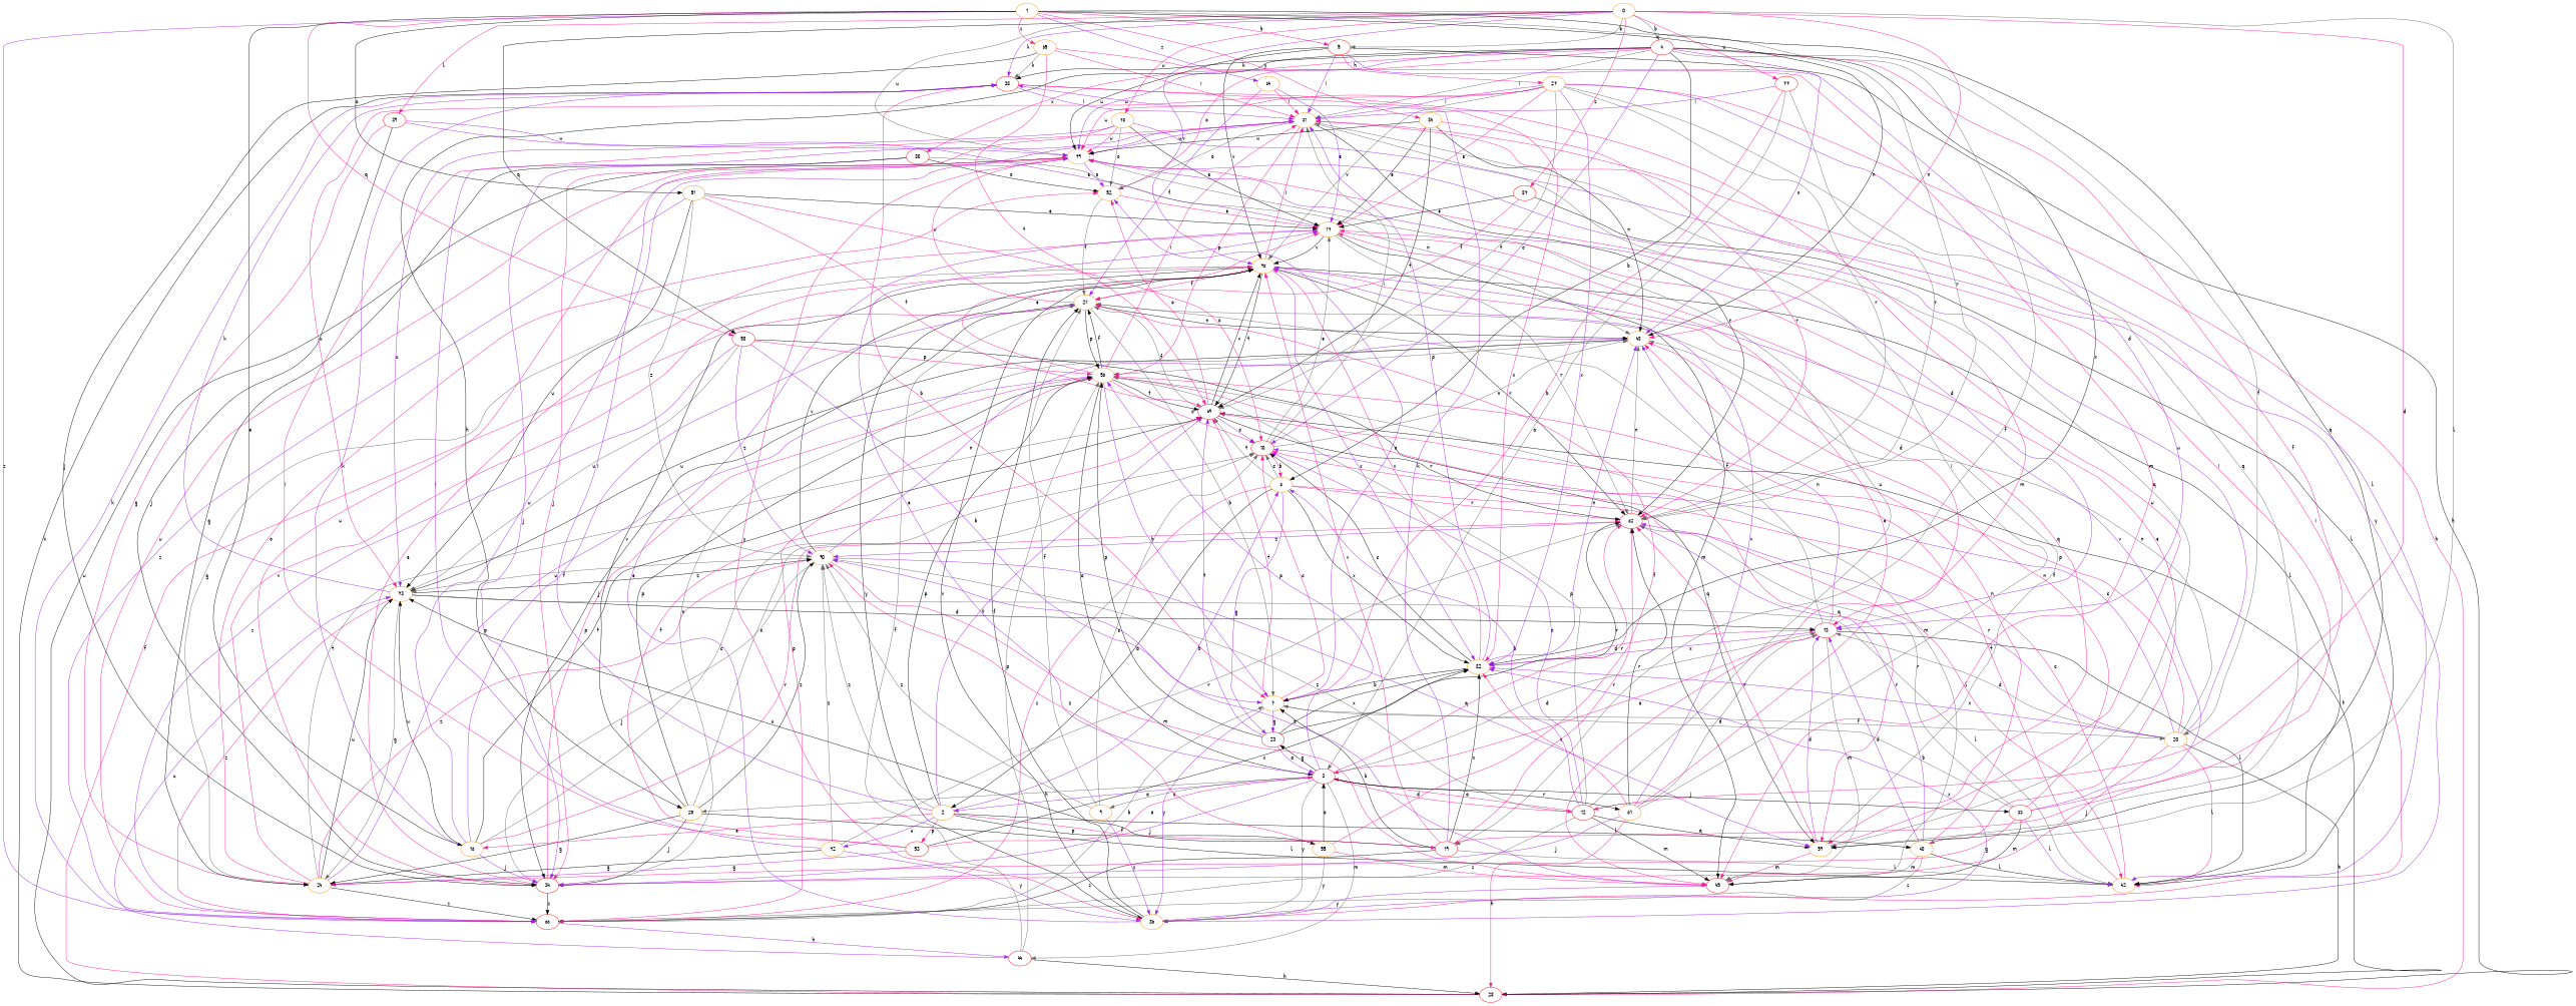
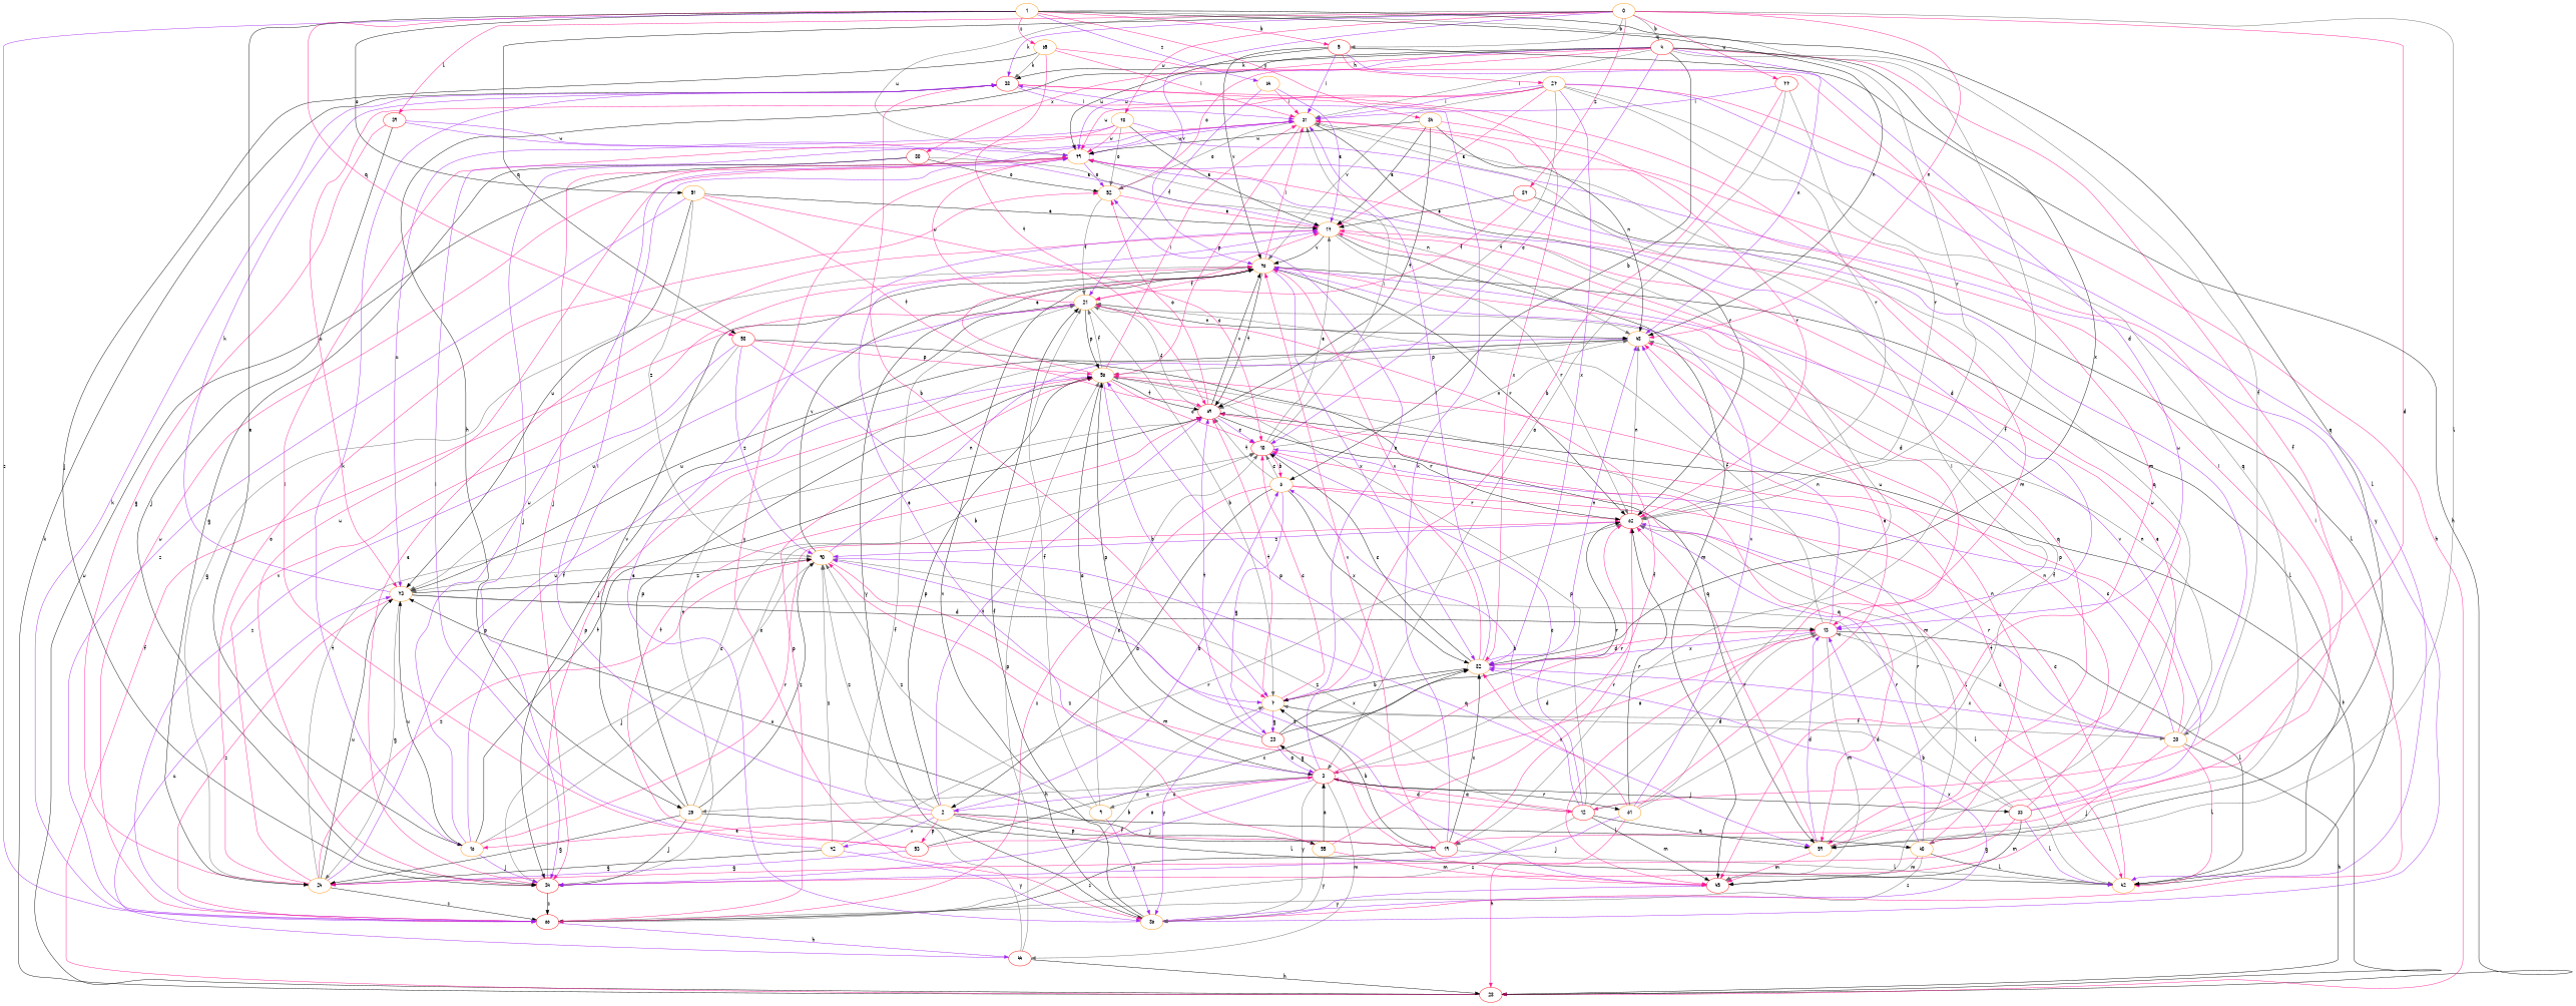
  strict digraph {
    fontname="Patrick Hand"
    node [color=darkorange fontname="Patrick Hand"]
    edge [color=deeppink fontname="Patrick Hand"]
    4 [color=red]
    0
    5 [color=red]
    12 [color=red]
    38 [color=red]
    39 [color=red]
    40
    48
    58 [color=red]
    76
    77 [color=red]
    78
    79
    87 [color=red]
    19 [color=red]
    6
    31
    25
    62 [color=red]
    10 [color=red]
    20
    52
    80 [color=red]
    82
    13 [color=red]
    27
    28 [color=red]
    59
    66 [color=red]
    56
    90
    3 [color=red]
    45 [color=red]
    7
    17
    34 [color=red]
    24
    42
    73
    69 [color=red]
    86
    21
    1
    n44 [label=16]
    51
    64
    65
    84
    44 [color=red]
    2
    53 [color=red]
    55
    72
    23 [color=red]
    9
    33 [color=red]
    61
    4 -> 38 [color=black label=k]
    4 -> 48 [color=purple label=n]
    4 -> 79 [color=purple label=w]
    4 -> 19 [label=f]
    4 -> 6 [color=black label=b]
    4 -> 31 [color=gray40 label=i]
    4 -> 25 [color=black label=h]
    4 -> 62 [color=gray40 label=r]
    4 -> 10 [color=purple label=c]
    4 -> 20 [color=gray40 label=f]
    4 -> 52 [label=o]
    4 -> 80 [label=x]
    4 -> 82 [color=black label=x]
    0 -> 4 [color=gray40 label=b]
    0 -> 5 [color=gray40 label=b]
    0 -> 12 [label=d]
    0 -> 38 [color=purple label=k]
    0 -> 39 [label=l]
    0 -> 40 [color=gray40 label=l]
    0 -> 48 [label=n]
    0 -> 58 [color=black label=q]
    0 -> 76 [color=purple label=v]
    0 -> 77 [label=w]
    0 -> 78 [label=w]
    0 -> 79 [color=gray40 label=w]
    0 -> 87 [label=z]
    5 -> 76 [color=black label=v]
    5 -> 79 [color=black label=w]
    5 -> 31 [color=purple label=i]
    5 -> 13 [color=purple label=d]
    5 -> 27 [label=h]
    5 -> 28 [color=black label=h]
    12 -> 79 [color=gray40 label=w]
    12 -> 6 [color=purple label=b]
    12 -> 10 [color=purple label=c]
    12 -> 13 [color=gray40 label=d]
    12 -> 59 [color=black label=q]
    12 -> 66 [color=gray40 label=s]
    12 -> 56 [color=gray40 label=p]
    12 -> 90 [color=gray40 label=z]
    12 -> 3 [label=a]
    12 -> 45 [color=black label=m]
    38 -> 31 [color=purple label=i]
    38 -> 82 [label=x]
    38 -> 45 [label=m]
    38 -> 7 [label=b]
    39 -> 79 [color=purple label=w]
    39 -> 17 [color=purple label=e]
    39 -> 34 [color=black label=j]
    39 -> 24 [label=g]
    40 -> 48 [label=n]
    40 -> 62 [color=purple label=r]
    40 -> 13 [color=purple label=d]
    40 -> 66 [color=gray40 label=s]
    40 -> 45 [color=gray40 label=m]
    40 -> 17 [label=e]
    40 -> 42 [color=black label=l]
    48 -> 56 [color=gray40 label=p]
    48 -> 73 [color=black label=u]
    58 -> 59 [color=black label=q]
    58 -> 66 [color=purple label=s]
    58 -> 56 [label=p]
    58 -> 90 [color=purple label=z]
    58 -> 7 [color=purple label=b]
    58 -> 73 [color=gray40 label=u]
    76 -> 31 [label=i]
    76 -> 62 [color=black label=r]
    76 -> 82 [color=purple label=x]
    76 -> 13 [label=d]
    76 -> 24 [color=gray40 label=g]
    76 -> 42 [color=black label=l]
    76 -> 69 [color=black label=t]
    76 -> 86 [color=black label=y]
    76 -> 21 [label=f]
    77 -> 31 [color=purple label=i]
    77 -> 62 [color=gray40 label=r]
    77 -> 3 [color=gray40 label=a]
    77 -> 7 [label=b]
    78 -> 79 [label=w]
    78 -> 52 [color=gray40 label=o]
    78 -> 17 [color=black label=e]
    78 -> 34 [label=j]
    78 -> 73 [color=purple label=u]
    78 -> 86 [color=purple label=y]
    79 -> 52 [color=purple label=o]
    79 -> 13 [color=purple label=d]
    79 -> 86 [label=y]
    87 -> 17 [color=black label=e]
    87 -> 42 [color=black label=l]
    87 -> 21 [label=f]
    19 -> 38 [color=purple label=k]
    19 -> 76 [label=v]
    19 -> 62 [label=r]
    19 -> 82 [color=black label=x]
    19 -> 66 [color=black label=s]
    19 -> 7 [color=black label=b]
    19 -> 42 [color=gray40 label=l]
    19 -> 73 [color=black label=u]
    6 -> 62 [label=r]
    6 -> 10 [color=gray40 label=c]
    6 -> 82 [color=black label=x]
    6 -> 66 [label=s]
    6 -> 42 [label=l]
    6 -> 69 [color=gray40 label=t]
    6 -> 2 [color=black label=a]
    6 -> 23 [color=purple label=g]
    31 -> 79 [color=purple label=w]
    31 -> 62 [color=black label=r]
    31 -> 52 [color=gray40 label=o]
    31 -> 59 [color=gray40 label=q]
    31 -> 56 [label=p]
    25 -> 76 [color=black label=v]
    25 -> 10 [color=gray40 label=c]
    25 -> 56 [color=black label=p]
    25 -> 90 [color=black label=z]
    25 -> 34 [color=black label=j]
    25 -> 24 [color=black label=g]
    25 -> 42 [color=black label=l]
    62 -> 48 [color=gray40 label=n]
    62 -> 90 [color=purple label=z]
    10 -> 48 [color=gray40 label=n]
    10 -> 6 [label=b]
    10 -> 31 [color=gray40 label=i]
    10 -> 17 [color=gray40 label=e]
    20 -> 48 [color=gray40 label=n]
    20 -> 79 [color=purple label=w]
    20 -> 62 [color=purple label=r]
    20 -> 10 [color=purple label=c]
    20 -> 82 [color=purple label=x]
    20 -> 13 [color=gray40 label=d]
    20 -> 28 [color=black label=h]
    20 -> 56 [label=p]
    20 -> 34 [label=j]
    20 -> 42 [label=l]
    52 -> 17 [label=e]
    52 -> 21 [color=gray40 label=f]
    80 -> 48 [color=gray40 label=n]
    80 -> 52 [color=black label=o]
    80 -> 34 [color=purple label=j]
    80 -> 24 [color=black label=g]
    82 -> 48 [color=purple label=n]
    82 -> 76 [label=v]
    82 -> 31 [color=purple label=i]
    82 -> 10 [color=black label=c]
    82 -> 13 [label=d]
    82 -> 7 [color=black label=b]
    13 -> 48 [color=purple label=n]
    13 -> 82 [color=purple label=x]
    13 -> 3 [label=a]
    13 -> 45 [color=gray40 label=m]
    13 -> 42 [color=black label=l]
    13 -> 21 [color=gray40 label=f]
    27 -> 76 [color=gray40 label=v]
    27 -> 79 [label=w]
    27 -> 31 [color=purple label=i]
    27 -> 62 [color=gray40 label=r]
    27 -> 82 [color=purple label=x]
    27 -> 28 [label=h]
    27 -> 59 [color=gray40 label=q]
    27 -> 17 [label=e]
    27 -> 42 [color=purple label=l]
    27 -> 73 [label=u]
    27 -> 69 [color=gray40 label=t]
    28 -> 38 [color=black label=k]
    28 -> 79 [color=black label=w]
    28 -> 69 [color=black label=t]
    28 -> 21 [label=f]
    59 -> 79 [label=w]
    59 -> 62 [label=r]
    59 -> 13 [color=purple label=d]
    59 -> 45 [label=m]
    59 -> 21 [color=gray40 label=f]
    66 -> 38 [color=purple label=k]
    66 -> 79 [label=w]
    66 -> 56 [label=p]
    66 -> 7 [color=gray40 label=b]
    66 -> 44 [color=purple label=h]
    56 -> 31 [label=i]
    56 -> 10 [label=c]
    56 -> 59 [label=q]
    56 -> 3 [color=black label=a]
    56 -> 45 [color=gray40 label=m]
    56 -> 7 [color=purple label=b]
    56 -> 17 [label=e]
    56 -> 69 [color=black label=t]
-   56 -> 21 [color=black label=f]
+   56 -> 21 [color=gray40 label=f]
    90 -> 48 [color=purple label=n]
    90 -> 76 [color=black label=v]
    90 -> 59 [color=purple label=q]
    90 -> 45 [label=m]
    90 -> 34 [color=gray40 label=j]
    90 -> 73 [color=gray40 label=u]
    3 -> 12 [label=d]
    3 -> 25 [color=gray40 label=h]
    3 -> 62 [label=r]
    3 -> 13 [color=gray40 label=d]
    3 -> 56 [color=purple label=p]
    3 -> 17 [color=purple label=e]
    3 -> 34 [color=purple label=j]
    3 -> 86 [color=gray40 label=y]
    3 -> 44 [color=gray40 label=m]
    3 -> 2 [color=purple label=a]
    3 -> 23 [color=black label=g]
    3 -> 9 [color=gray40 label=c]
    3 -> 33 [color=black label=j]
    3 -> 61 [color=black label=r]
    45 -> 90 [color=purple label=z]
    45 -> 86 [color=purple label=y]
    7 -> 10 [label=c]
    7 -> 20 [color=gray40 label=f]
    7 -> 52 [color=purple label=o]
    7 -> 69 [label=t]
    7 -> 86 [color=purple label=y]
    7 -> 23 [color=purple label=g]
    17 -> 76 [color=black label=v]
    17 -> 62 [color=gray40 label=r]
    17 -> 59 [label=q]
    17 -> 45 [color=black label=m]
    34 -> 48 [color=gray40 label=n]
    34 -> 79 [label=w]
    34 -> 66 [color=black label=s]
    34 -> 56 [label=p]
    34 -> 17 [label=e]
    24 -> 76 [label=v]
    24 -> 52 [label=o]
    24 -> 66 [color=black label=s]
    24 -> 56 [color=purple label=p]
    24 -> 90 [label=z]
    24 -> 73 [color=black label=u]
    24 -> 69 [color=gray40 label=t]
    42 -> 10 [label=c]
    42 -> 69 [label=t]
    73 -> 38 [color=purple label=k]
    73 -> 13 [color=black label=d]
    73 -> 66 [label=s]
    73 -> 90 [color=black label=z]
    73 -> 24 [color=gray40 label=g]
    73 -> 42 [color=gray40 label=l]
    69 -> 76 [color=black label=v]
    69 -> 62 [color=black label=r]
    69 -> 10 [color=purple label=c]
    69 -> 52 [label=o]
    69 -> 21 [color=gray40 label=f]
    86 -> 76 [color=black label=v]
    86 -> 31 [label=i]
    86 -> 82 [color=purple label=x]
    86 -> 17 [color=purple label=e]
    86 -> 21 [color=black label=f]
    21 -> 48 [color=black label=n]
    21 -> 79 [label=w]
    21 -> 56 [color=black label=p]
    21 -> 7 [color=gray40 label=b]
    21 -> 34 [color=black label=j]
    1 -> 5 [label=b]
    1 -> 48 [color=black label=n]
    1 -> 58 [label=q]
    1 -> 19 [color=gray40 label=f]
    1 -> 59 [color=black label=q]
    1 -> 66 [color=purple label=s]
    1 -> n44 [color=black label=e]
    1 -> 51 [color=black label=o]
    1 -> 64 [color=purple label=s]
    1 -> 65 [label=s]
    1 -> 84 [label=y]
    n44 -> 38 [color=purple label=k]
    n44 -> 79 [color=purple label=w]
    n44 -> 62 [label=r]
    n44 -> 10 [color=gray40 label=c]
    n44 -> 34 [color=purple label=j]
    n44 -> 73 [color=black label=u]
    n44 -> 69 [color=black label=t]
    n44 -> 21 [color=purple label=f]
    51 -> 10 [label=c]
    51 -> 66 [color=purple label=s]
    51 -> 90 [color=gray40 label=z]
    51 -> 17 [color=black label=e]
    51 -> 73 [color=black label=u]
    51 -> 69 [label=t]
    64 -> 31 [label=i]
    64 -> 17 [color=purple label=e]
    64 -> 21 [color=purple label=f]
    65 -> 38 [color=gray40 label=k]
    65 -> 31 [label=i]
    65 -> 45 [label=m]
    65 -> 34 [color=black label=j]
    65 -> 69 [label=t]
    84 -> 48 [color=black label=n]
    84 -> 79 [color=black label=w]
    84 -> 62 [label=r]
    84 -> 17 [color=black label=e]
    84 -> 69 [color=black label=t]
    44 -> 28 [color=black label=h]
    44 -> 56 [color=gray40 label=p]
    44 -> 73 [color=purple label=u]
    44 -> 21 [color=gray40 label=f]
    2 -> 40 [color=black label=l]
    2 -> 19 [label=f]
    2 -> 6 [color=purple label=b]
    2 -> 31 [color=purple label=i]
    2 -> 56 [color=black label=p]
    2 -> 90 [color=gray40 label=z]
    2 -> 69 [color=purple label=t]
    2 -> n44 [label=e]
    2 -> 53 [label=p]
    2 -> 55 [color=black label=p]
    2 -> 72 [color=purple label=u]
    53 -> 31 [label=i]
    53 -> 82 [color=black label=x]
    53 -> 3 [label=a]
    53 -> 24 [color=purple label=g]
    53 -> 69 [label=t]
    55 -> 90 [label=z]
    55 -> 3 [color=black label=a]
    55 -> 45 [label=m]
    55 -> 86 [color=gray40 label=y]
    55 -> 21 [label=f]
    72 -> 31 [color=purple label=i]
    72 -> 62 [color=gray40 label=r]
    72 -> 90 [color=gray40 label=z]
    72 -> 24 [color=black label=g]
    72 -> 86 [color=purple label=y]
    23 -> 62 [color=black label=r]
    23 -> 82 [color=black label=x]
    23 -> 56 [color=black label=p]
    23 -> 3 [color=purple label=a]
    23 -> 69 [color=purple label=t]
    9 -> 10 [color=gray40 label=c]
    9 -> 90 [color=gray40 label=z]
    9 -> 86 [color=purple label=y]
    9 -> 21 [color=gray40 label=f]
    33 -> 48 [label=n]
    33 -> 76 [color=purple label=v]
    33 -> 31 [label=i]
    33 -> 62 [color=gray40 label=r]
    33 -> 45 [color=black label=m]
    33 -> 7 [color=gray40 label=b]
    33 -> 24 [label=g]
    33 -> 42 [color=purple label=l]
    61 -> 76 [color=purple label=v]
    61 -> 31 [color=gray40 label=i]
    61 -> 62 [color=black label=r]
    61 -> 82 [label=x]
    61 -> 28 [label=h]
    61 -> 17 [label=e]
    61 -> 34 [color=purple label=j]
  }
